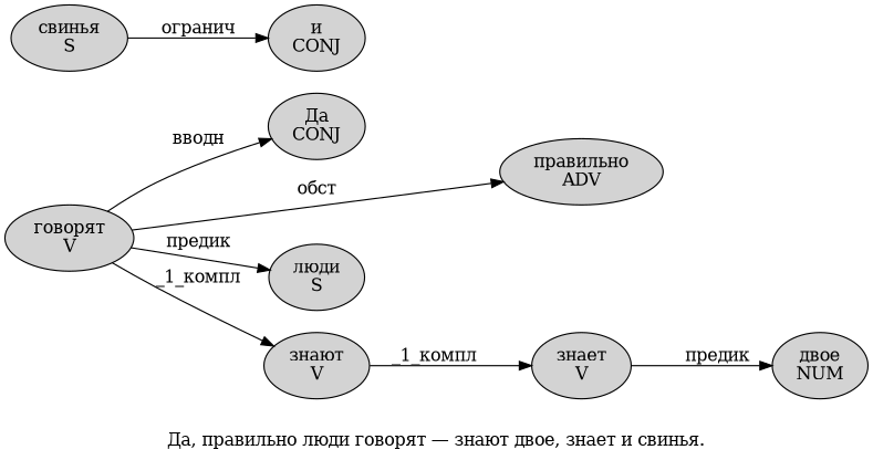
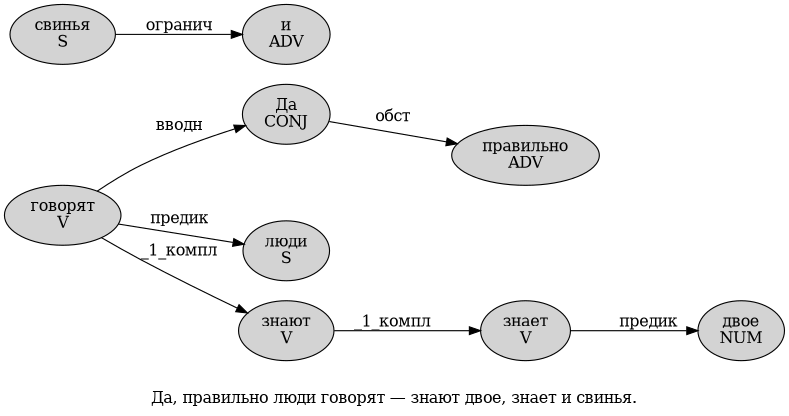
  digraph {
    label="Да, правильно люди говорят — знают двое, знает и свинья."
    rankdir=LR
    node [fillcolor=lightgray penwidth=1 shape=ellipse style=filled]
    n1 [label="Да\nCONJ"]
    n2 [label="правильно\nADV"]
    n3 [label="люди\nS"]
    n4 [label="говорят\nV"]
    n5 [label="знают\nV"]
    n6 [label="знает\nV"]
    n7 [label="двое\nNUM"]
    n8 [label="свинья\nS"]
-   n9 [label="и\nCONJ"]
+   n9 [label="и\nADV"]
    n4 -> n1 [label="вводн"]
-   n4 -> n2 [label="обст"]
+   n1 -> n2 [label="обст"]
    n4 -> n3 [label="предик"]
    n4 -> n5 [label="_1_компл"]
    n5 -> n6 [label="_1_компл"]
    n6 -> n7 [label="предик"]
    n8 -> n9 [label="огранич"]
  }
